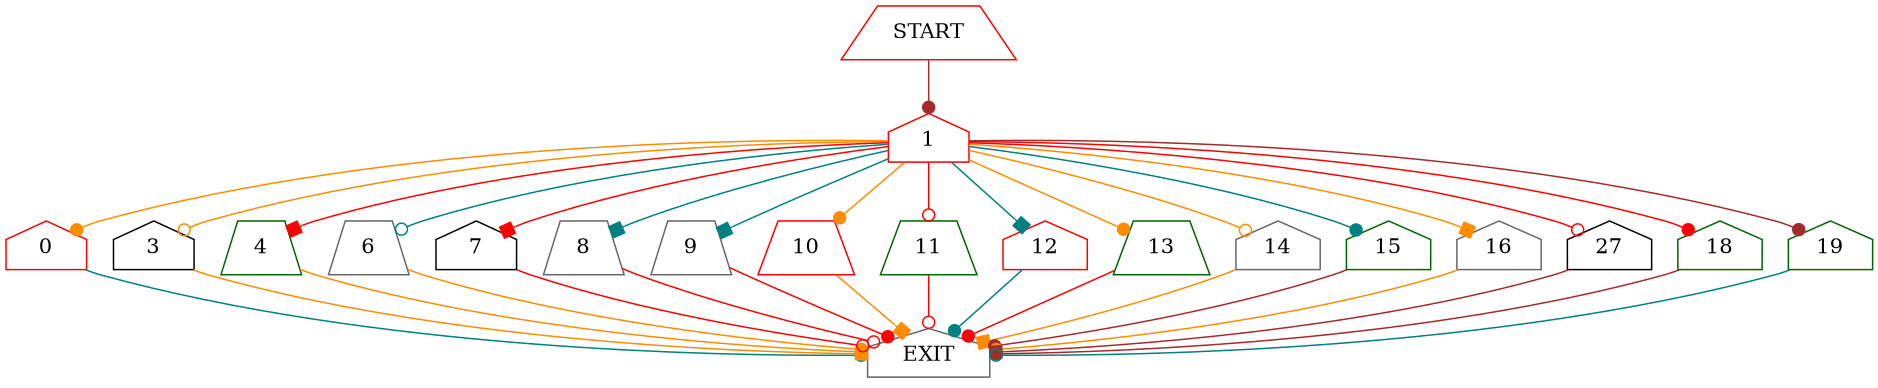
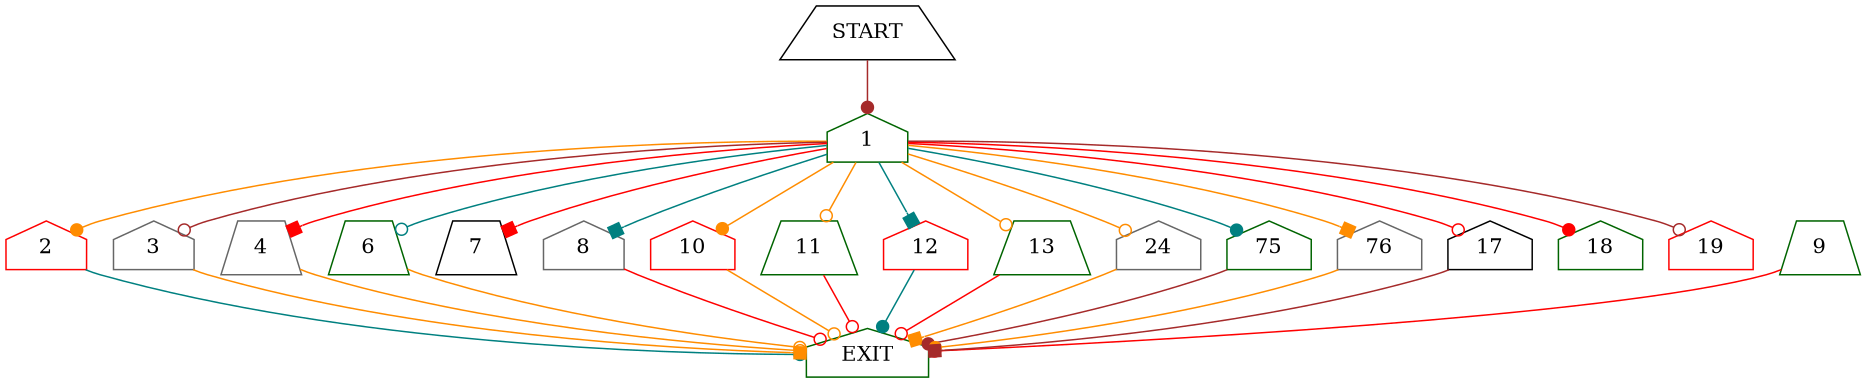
  digraph {
    node [color=darkgreen shape=house]
    edge [arrowhead=dot color=darkorange]
-   n1 [color=red label=START shape=trapezium]
-   1 [color=red]
-   2 [color=red label=0]
-   3 [color=black]
-   4 [shape=trapezium]
-   6 [color=gray40 shape=trapezium]
-   7 [color=black]
-   8 [color=gray40 shape=trapezium]
-   9 [color=gray40 shape=trapezium]
-   10 [color=red shape=trapezium]
+   n1 [color=black label=START shape=trapezium]
+   1
+   2 [color=red]
+   3 [color=gray40]
+   4 [color=gray40 shape=trapezium]
+   6 [shape=trapezium]
+   7 [color=black shape=trapezium]
+   8 [color=gray40]
+   9 [shape=trapezium]
+   10 [color=red]
    11 [shape=trapezium]
    12 [color=red]
    13 [shape=trapezium]
-   14 [color=gray40]
-   15
-   16 [color=gray40]
-   17 [color=black label=27]
+   14 [color=gray40 label=24]
+   15 [label=75]
+   16 [color=gray40 label=76]
+   17 [color=black]
    18
-   19
-   n20 [color=gray40 label=EXIT]
+   19 [color=red]
+   n20 [label=EXIT]
    n1 -> 1 [color=brown]
    1 -> 2
-   1 -> 3 [arrowhead=odot]
+   1 -> 3 [arrowhead=odot color=brown]
    1 -> 4 [arrowhead=box color=red]
    1 -> 6 [arrowhead=odot color=teal]
    1 -> 7 [arrowhead=box color=red]
    1 -> 8 [arrowhead=box color=teal]
-   1 -> 9 [arrowhead=box color=teal]
    1 -> 10
-   1 -> 11 [arrowhead=odot color=red]
+   1 -> 11 [arrowhead=odot]
    1 -> 12 [arrowhead=box color=teal]
-   1 -> 13
+   1 -> 13 [arrowhead=odot]
    1 -> 14 [arrowhead=odot]
    1 -> 15 [color=teal]
    1 -> 16 [arrowhead=box]
    1 -> 17 [arrowhead=odot color=red]
    1 -> 18 [color=red]
-   1 -> 19 [color=brown]
+   1 -> 19 [arrowhead=odot color=brown]
    2 -> n20 [color=teal]
    3 -> n20 [arrowhead=box]
    4 -> n20 [arrowhead=odot]
-   6 -> n20
-   7 -> n20 [arrowhead=odot color=red]
+   6 -> n20 [arrowhead=odot]
    8 -> n20 [arrowhead=odot color=red]
    9 -> n20 [color=red]
-   10 -> n20 [arrowhead=box]
+   10 -> n20 [arrowhead=odot]
    11 -> n20 [arrowhead=odot color=red]
    12 -> n20 [color=teal]
-   13 -> n20 [color=red]
+   13 -> n20 [arrowhead=odot color=red]
    14 -> n20 [arrowhead=box]
    15 -> n20 [color=brown]
    16 -> n20
    17 -> n20 [arrowhead=box color=brown]
-   18 -> n20 [color=brown]
-   19 -> n20 [arrowhead=odot color=teal]
  }
